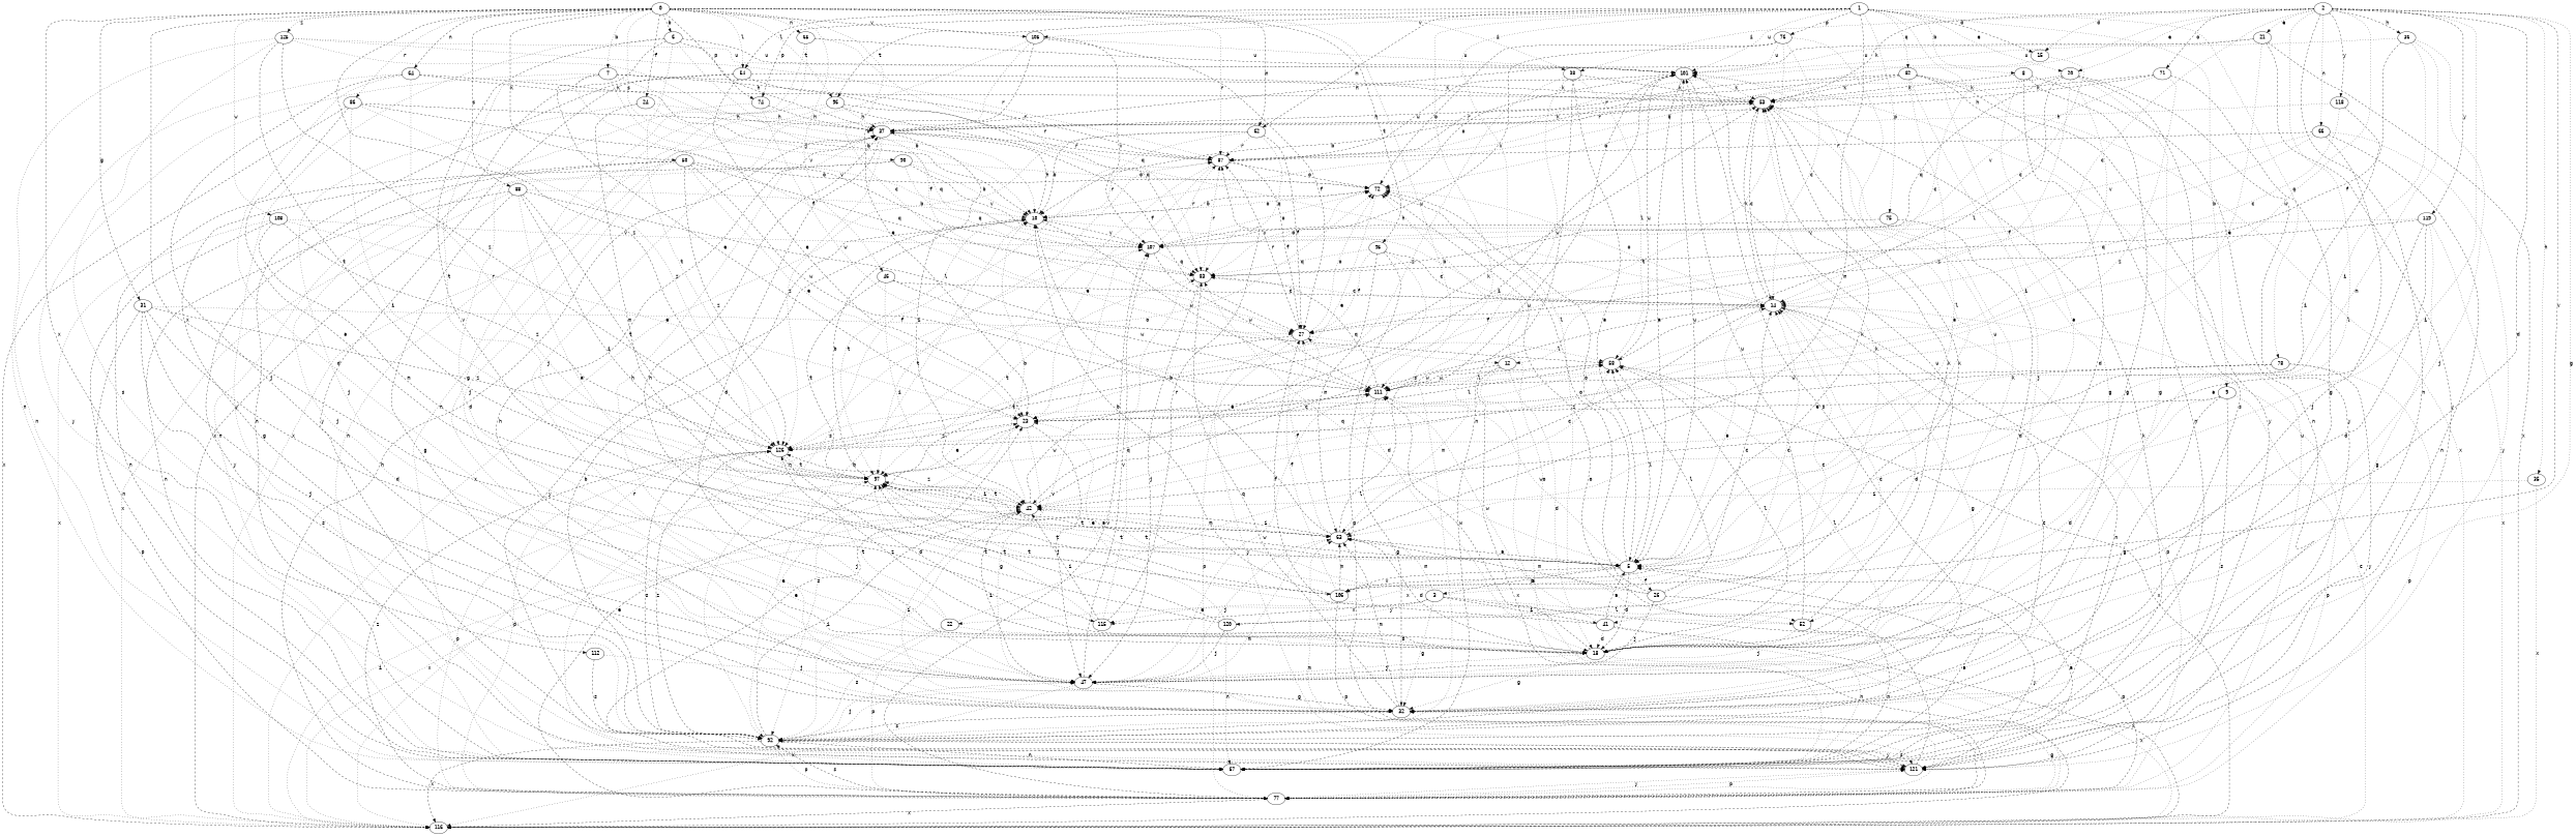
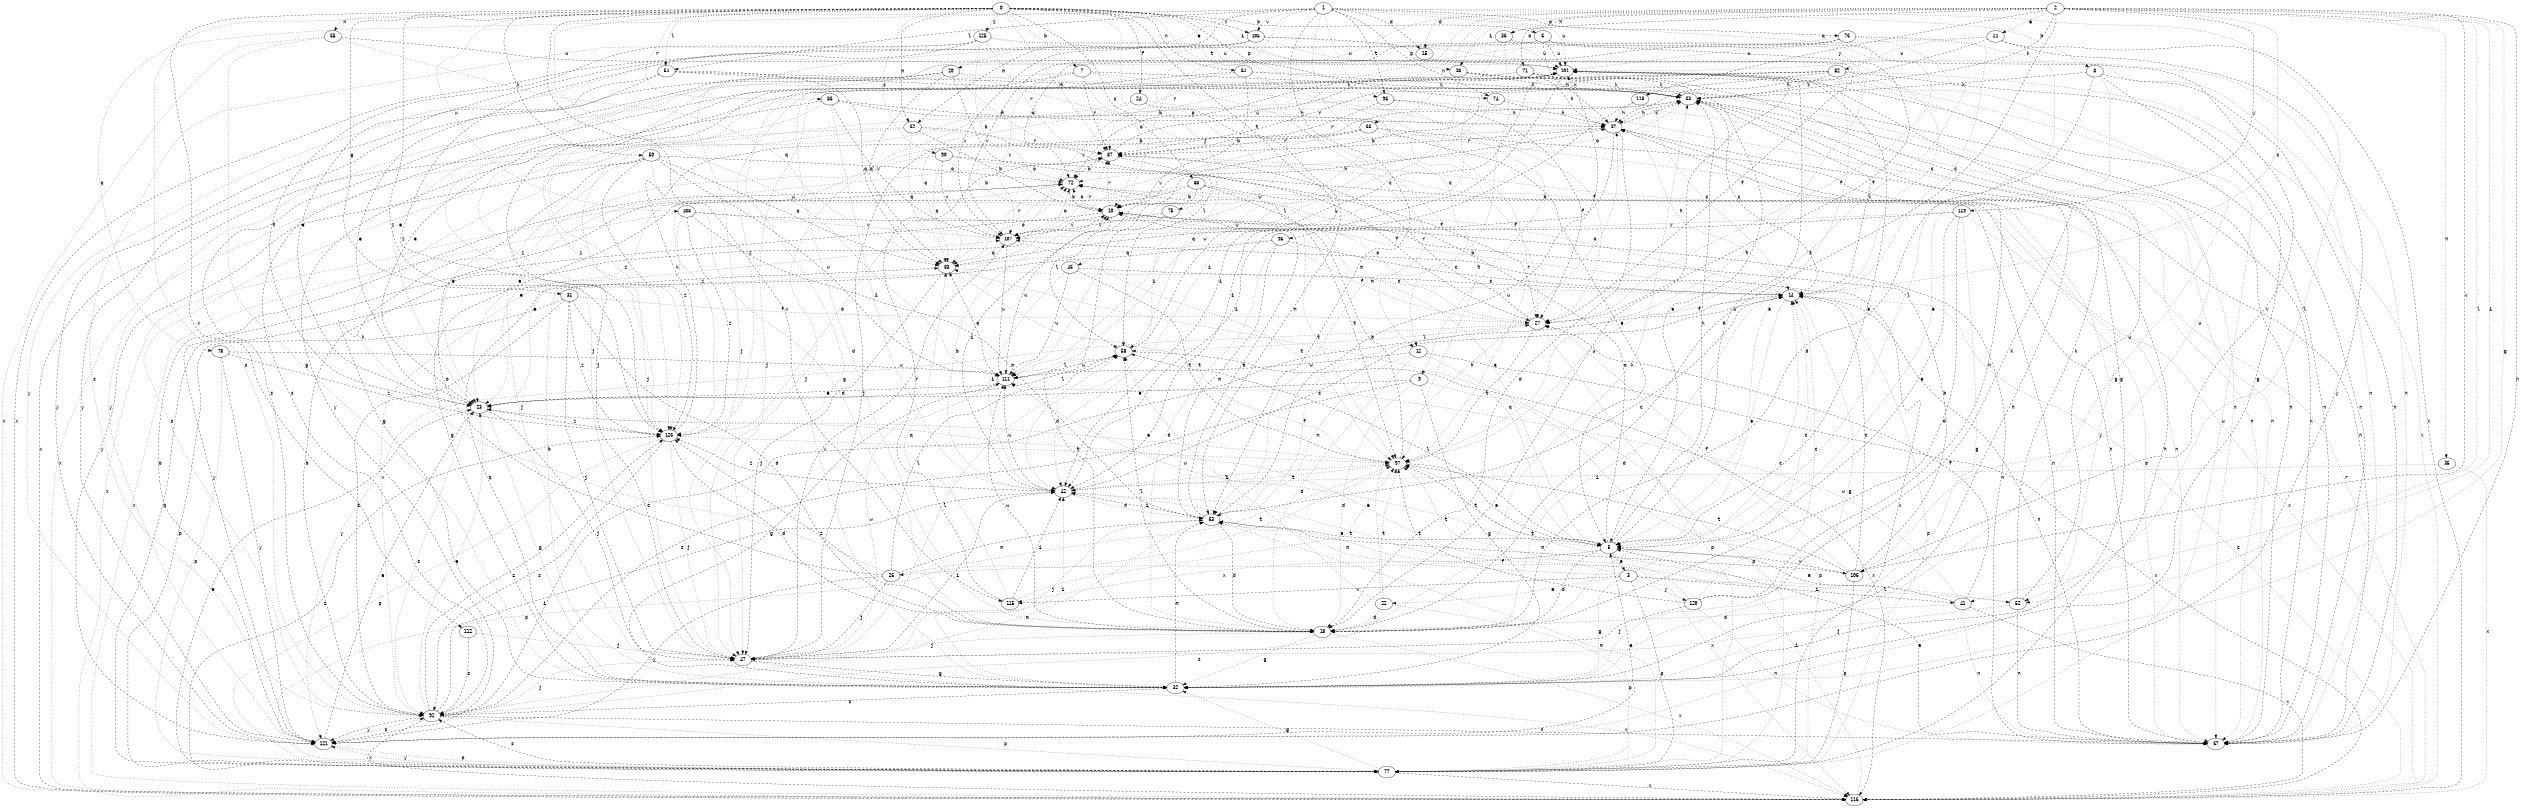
  strict digraph {
    fontname="DejaVu Sans Mono"
    node [fontname="DejaVu Sans Mono"]
    edge [fontname="DejaVu Sans Mono" style=dashed]
    0
    6
    7
    12
    24
    31
    38
    46
    50
    54
    62
    64
    65
    74
    86
    87
    88
    90
    95
    96
    105
    108
    111
    112
    115
    125
    126
    101
    106
    97
    27
    37
    116
    121
    10
    53
    23
    107
    63
    18
    77
    83
    47
    92
    67
    5
    58
    14
    42
    32
    72
    1
    8
    9
    15
    20
    n57 [label=52]
    75
    76
    78
    82
    2
    21
    35
    36
    41
    66
    71
    118
    119
    3
    22
    120
    26
    0 -> 6 [label=b]
    0 -> 7 [label=b style=dotted]
    0 -> 12 [label=c style=dotted]
    0 -> 24 [label=f]
    0 -> 31 [label=g]
    0 -> 38 [label=i style=dotted]
    0 -> 46 [label=j style=dotted]
    0 -> 50 [label=k]
    0 -> 54 [label=l style=dotted]
    0 -> 62 [label=m]
    0 -> 64 [label=n]
    0 -> 65 [label=n style=dotted]
    0 -> 74 [label=p]
    0 -> 86 [label=r style=dotted]
    0 -> 87 [label=r style=dotted]
    0 -> 88 [label=s]
    0 -> 90 [label=s style=dotted]
    0 -> 95 [label=t]
    0 -> 96 [label=t style=dotted]
    0 -> 105 [label=v]
    0 -> 108 [label=w style=dotted]
    0 -> 111 [label=w style=dotted]
    0 -> 112 [label=x]
    0 -> 115 [label=x]
    0 -> 125 [label=z style=dotted]
    0 -> 126 [label=z]
    6 -> 101 [label=u]
    6 -> 106 [label=v]
    6 -> 97 [label=t style=dotted]
    6 -> 27 [label=f style=dotted]
    6 -> 37 [label=h]
    6 -> 116 [label=x]
    6 -> 121 [label=y style=dotted]
    7 -> 87 [label=r]
    7 -> 97 [label=t style=dotted]
    7 -> 27 [label=f style=dotted]
    7 -> 121 [label=y style=dotted]
    7 -> 10 [label=b style=dotted]
    7 -> 53 [label=k]
    7 -> 23 [label=e]
    7 -> 107 [label=v style=dotted]
    12 -> 111 [label=w]
    12 -> 116 [label=x]
    12 -> 63 [label=m style=dotted]
    12 -> 18 [label=d style=dotted]
    12 -> 77 [label=p style=dotted]
    24 -> 37 [label=h style=dotted]
    24 -> 63 [label=m]
    24 -> 83 [label=q style=dotted]
    24 -> 47 [label=j style=dotted]
    31 -> 126 [label=z]
    31 -> 27 [label=f style=dotted]
    31 -> 18 [label=d]
    31 -> 77 [label=p]
    31 -> 47 [label=j]
    31 -> 92 [label=s]
    38 -> 111 [label=w style=dotted]
    38 -> 126 [label=z style=dotted]
    38 -> 53 [label=k]
    38 -> 67 [label=n]
    38 -> 5 [label=a]
    38 -> 58 [label=l style=dotted]
    46 -> 111 [label=w]
    46 -> 97 [label=t]
    46 -> 14 [label=c]
    46 -> 42 [label=i style=dotted]
    50 -> 111 [label=w]
    50 -> 126 [label=z]
    50 -> 121 [label=y]
    50 -> 23 [label=e style=dotted]
    50 -> 18 [label=d style=dotted]
    50 -> 83 [label=q]
    50 -> 32 [label=g]
    50 -> 72 [label=o]
    54 -> 121 [label=y]
    54 -> 53 [label=k]
    54 -> 23 [label=e]
    54 -> 83 [label=q]
    54 -> 67 [label=n]
    62 -> 87 [label=r style=dotted]
    62 -> 27 [label=f]
    62 -> 116 [label=x style=dotted]
    62 -> 10 [label=b]
    62 -> 83 [label=q style=dotted]
    62 -> 92 [label=s style=dotted]
    64 -> 97 [label=r style=dotted]
    64 -> 10 [label=b]
    64 -> 53 [label=k]
    64 -> 18 [label=d style=dotted]
    64 -> 47 [label=j]
    64 -> 67 [label=n style=dotted]
    65 -> 101 [label=u]
    65 -> 116 [label=x style=dotted]
    65 -> 83 [label=q style=dotted]
    65 -> 32 [label=g style=dotted]
    74 -> 111 [label=w style=dotted]
    74 -> 37 [label=h]
    74 -> 67 [label=n style=dotted]
    86 -> 126 [label=z style=dotted]
    86 -> 37 [label=h]
    86 -> 116 [label=x]
    86 -> 107 [label=v]
    86 -> 5 [label=a]
    86 -> 42 [label=i style=dotted]
    87 -> 101 [label=u]
    87 -> 27 [label=f]
    87 -> 23 [label=e style=dotted]
    87 -> 67 [label=n style=dotted]
    87 -> 72 [label=o]
    88 -> 97 [label=t]
    88 -> 116 [label=x style=dotted]
    88 -> 10 [label=b style=dotted]
    88 -> 67 [label=n]
    88 -> 5 [label=a style=dotted]
    88 -> 58 [label=l]
    88 -> 42 [label=i]
    88 -> 32 [label=g]
    90 -> 10 [label=b style=dotted]
    90 -> 107 [label=v]
    90 -> 83 [label=q style=dotted]
    90 -> 47 [label=j style=dotted]
    90 -> 67 [label=n]
    90 -> 72 [label=o style=dotted]
    95 -> 27 [label=f style=dotted]
    95 -> 63 [label=m]
    95 -> 18 [label=d style=dotted]
    95 -> 77 [label=p]
    95 -> 83 [label=q style=dotted]
    95 -> 14 [label=c]
    96 -> 87 [label=r]
    96 -> 27 [label=f]
    96 -> 37 [label=h style=dotted]
    96 -> 47 [label=j style=dotted]
    96 -> 67 [label=n style=dotted]
    105 -> 101 [label=u style=dotted]
    105 -> 27 [label=f]
    105 -> 23 [label=e]
    105 -> 107 [label=v]
    105 -> 47 [label=j style=dotted]
    105 -> 67 [label=n style=dotted]
    108 -> 126 [label=z]
    108 -> 116 [label=x style=dotted]
    108 -> 23 [label=e style=dotted]
    108 -> 107 [label=v style=dotted]
    108 -> 63 [label=m]
    108 -> 67 [label=n]
    111 -> 23 [label=e]
    111 -> 83 [label=q]
    111 -> 58 [label=l style=dotted]
    111 -> 32 [label=g]
    112 -> 47 [label=j style=dotted]
    112 -> 92 [label=s]
    115 -> 87 [label=r]
    115 -> 97 [label=t style=dotted]
    115 -> 83 [label=q style=dotted]
    115 -> 42 [label=i]
    125 -> 87 [label=r style=dotted]
    125 -> 126 [label=z]
    125 -> 101 [label=u style=dotted]
-   125 -> 97 [label=t]
+   125 -> 23 [label=t]
    125 -> 10 [label=b style=dotted]
    125 -> 92 [label=s style=dotted]
    125 -> 67 [label=n style=dotted]
    126 -> 97 [label=t style=dotted]
    126 -> 53 [label=k]
    126 -> 18 [label=d]
    126 -> 77 [label=p style=dotted]
    126 -> 47 [label=j style=dotted]
    126 -> 92 [label=s]
    126 -> 72 [label=o style=dotted]
    101 -> 53 [label=k style=dotted]
    101 -> 92 [label=s]
    101 -> 5 [label=a]
    101 -> 42 [label=i]
    101 -> 72 [label=o]
    106 -> 101 [label=u style=dotted]
    106 -> 97 [label=t]
    106 -> 27 [label=f style=dotted]
    106 -> 10 [label=b]
    106 -> 63 [label=m]
    106 -> 77 [label=p]
    106 -> 14 [label=c]
    97 -> 10 [label=b]
    97 -> 23 [label=e style=dotted]
    97 -> 77 [label=p style=dotted]
    97 -> 5 [label=a]
    97 -> 42 [label=i style=dotted]
    27 -> 87 [label=r]
    27 -> 97 [label=t]
    27 -> 121 [label=y style=dotted]
    27 -> 77 [label=p style=dotted]
    27 -> 58 [label=l style=dotted]
    27 -> 72 [label=o style=dotted]
    37 -> 87 [label=r]
    37 -> 126 [label=z style=dotted]
    37 -> 53 [label=k]
    37 -> 18 [label=d]
    37 -> 42 [label=i]
    116 -> 87 [label=r style=dotted]
    116 -> 14 [label=c style=dotted]
    116 -> 42 [label=i style=dotted]
    121 -> 23 [label=e]
    121 -> 77 [label=p style=dotted]
    121 -> 92 [label=s style=dotted]
    121 -> 5 [label=a]
    121 -> 72 [label=o]
    10 -> 87 [label=r style=dotted]
    10 -> 111 [label=w]
    10 -> 97 [label=t style=dotted]
    10 -> 37 [label=h]
    10 -> 121 [label=y]
    10 -> 107 [label=v]
    10 -> 72 [label=o style=dotted]
    53 -> 37 [label=h]
    53 -> 14 [label=c]
    53 -> 72 [label=o style=dotted]
    23 -> 126 [label=z]
    23 -> 47 [label=j]
    23 -> 92 [label=s style=dotted]
    23 -> 58 [label=l]
    23 -> 32 [label=g style=dotted]
    107 -> 87 [label=r style=dotted]
    107 -> 111 [label=w]
    107 -> 97 [label=t style=dotted]
    107 -> 83 [label=q style=dotted]
    107 -> 72 [label=o style=dotted]
    63 -> 101 [label=u]
    63 -> 27 [label=f style=dotted]
    63 -> 10 [label=b]
    63 -> 18 [label=d]
    63 -> 47 [label=j style=dotted]
    63 -> 5 [label=a]
    63 -> 14 [label=c]
    63 -> 42 [label=i]
    18 -> 111 [label=w]
    18 -> 126 [label=z]
    18 -> 101 [label=u]
    18 -> 116 [label=x style=dotted]
    18 -> 53 [label=k style=dotted]
    18 -> 47 [label=j style=dotted]
    18 -> 58 [label=l]
    18 -> 14 [label=c style=dotted]
    18 -> 32 [label=g style=dotted]
    77 -> 126 [label=z]
    77 -> 101 [label=u style=dotted]
    77 -> 37 [label=h]
    77 -> 116 [label=x]
    77 -> 121 [label=y style=dotted]
    77 -> 23 [label=e]
    77 -> 107 [label=v]
    77 -> 63 [label=m style=dotted]
    77 -> 92 [label=s]
    77 -> 32 [label=g style=dotted]
    83 -> 87 [label=r style=dotted]
    83 -> 97 [label=t style=dotted]
    83 -> 47 [label=j]
    83 -> 14 [label=c style=dotted]
    83 -> 72 [label=o style=dotted]
    47 -> 111 [label=w style=dotted]
    47 -> 116 [label=x style=dotted]
    47 -> 107 [label=v]
    47 -> 58 [label=l style=dotted]
    47 -> 42 [label=i]
    47 -> 32 [label=g]
    92 -> 126 [label=z]
    92 -> 116 [label=x]
    92 -> 121 [label=y]
    92 -> 10 [label=b]
    92 -> 23 [label=e style=dotted]
    92 -> 107 [label=v style=dotted]
    92 -> 63 [label=m style=dotted]
    92 -> 77 [label=p style=dotted]
    92 -> 47 [label=j style=dotted]
    92 -> 67 [label=n]
    92 -> 14 [label=c]
    92 -> 42 [label=i]
    67 -> 53 [label=k]
    67 -> 5 [label=a]
    67 -> 72 [label=o style=dotted]
    5 -> 111 [label=w style=dotted]
    5 -> 115 [label=x style=dotted]
    5 -> 101 [label=u]
    5 -> 106 [label=v]
    5 -> 97 [label=t]
    5 -> 53 [label=k]
    5 -> 18 [label=d]
    5 -> 83 [label=q style=dotted]
    5 -> 58 [label=l]
    5 -> 72 [label=o]
    5 -> 3 [label=a]
    5 -> 26 [label=f style=dotted]
    58 -> 111 [label=w]
    58 -> 101 [label=u]
    58 -> 116 [label=x]
    14 -> 27 [label=f style=dotted]
    14 -> 37 [label=h style=dotted]
    14 -> 10 [label=b style=dotted]
    14 -> 53 [label=k]
    14 -> 18 [label=d style=dotted]
    14 -> 77 [label=p style=dotted]
    14 -> 67 [label=n]
    14 -> 5 [label=a style=dotted]
    14 -> 32 [label=g style=dotted]
    14 -> 72 [label=o style=dotted]
    42 -> 111 [label=w]
    42 -> 126 [label=z]
    42 -> 97 [label=t style=dotted]
    42 -> 116 [label=x style=dotted]
    42 -> 10 [label=b style=dotted]
    42 -> 63 [label=m style=dotted]
    42 -> 14 [label=c]
    32 -> 37 [label=h]
    32 -> 10 [label=b style=dotted]
    32 -> 63 [label=m]
    32 -> 83 [label=q]
    32 -> 92 [label=s]
    32 -> 42 [label=i style=dotted]
    72 -> 10 [label=b]
    72 -> 23 [label=e style=dotted]
    1 -> 12 [label=c style=dotted]
    1 -> 54 [label=l]
    1 -> 62 [label=m]
    1 -> 74 [label=p]
    1 -> 96 [label=t]
    1 -> 105 [label=v style=dotted]
    1 -> 101 [label=u style=dotted]
    1 -> 63 [label=m]
    1 -> 92 [label=s style=dotted]
    1 -> 8 [label=b style=dotted]
    1 -> 9 [label=b style=dotted]
    1 -> 15 [label=d]
    1 -> 20 [label=e style=dotted]
    1 -> n57 [label=l style=dotted]
    1 -> 75 [label=p style=dotted]
    1 -> 76 [label=p]
    1 -> 78 [label=q style=dotted]
    1 -> 82 [label=q style=dotted]
    8 -> 53 [label=k]
    8 -> 18 [label=d]
    8 -> 67 [label=n]
    8 -> 5 [label=a style=dotted]
    8 -> 32 [label=g]
    9 -> 23 [label=e]
    9 -> 18 [label=d style=dotted]
    9 -> 77 [label=p style=dotted]
    9 -> 92 [label=s]
    9 -> 32 [label=g]
    15 -> 87 [label=r style=dotted]
    15 -> 14 [label=c style=dotted]
    20 -> 87 [label=r style=dotted]
    20 -> 126 [label=z style=dotted]
    20 -> 121 [label=y]
    20 -> 53 [label=k style=dotted]
    20 -> 83 [label=q]
    20 -> 92 [label=s]
    20 -> 58 [label=l]
    20 -> 42 [label=i style=dotted]
    20 -> 32 [label=g style=dotted]
    n57 -> 101 [label=u]
    n57 -> 97 [label=t style=dotted]
    n57 -> 53 [label=k]
    n57 -> 47 [label=j style=dotted]
    n57 -> 67 [label=n]
    75 -> 107 [label=v]
    75 -> 18 [label=d]
    76 -> 101 [label=u style=dotted]
    76 -> 97 [label=t style=dotted]
    76 -> 107 [label=v]
    76 -> 5 [label=l style=dotted]
    76 -> 14 [label=c style=dotted]
    76 -> 72 [label=o]
    78 -> 111 [label=w]
    78 -> 126 [label=z]
    78 -> 121 [label=y]
    78 -> 77 [label=p style=dotted]
    82 -> 87 [label=r]
    82 -> 116 [label=x style=dotted]
    82 -> 121 [label=y]
    82 -> 10 [label=b]
    82 -> 53 [label=k]
    82 -> 47 [label=j style=dotted]
    82 -> 67 [label=n]
    82 -> 5 [label=a style=dotted]
    82 -> 32 [label=g style=dotted]
    2 -> 38 [label=i style=dotted]
    2 -> 111 [label=w style=dotted]
    2 -> 106 [label=v]
    2 -> 10 [label=b style=dotted]
    2 -> 53 [label=k]
    2 -> 18 [label=d]
    2 -> 67 [label=n]
    2 -> 14 [label=c style=dotted]
    2 -> 32 [label=g style=dotted]
    2 -> 15 [label=d style=dotted]
-   2 -> 20 [label=e style=dotted]
    2 -> n57 [label=l style=dotted]
    2 -> 21 [label=e style=dotted]
    2 -> 35 [label=h style=dotted]
    2 -> 36 [label=h]
    2 -> 41 [label=i style=dotted]
    2 -> 66 [label=n style=dotted]
    2 -> 71 [label=o]
    2 -> 118 [label=y]
    2 -> 119 [label=y]
    21 -> 101 [label=u style=dotted]
    21 -> 37 [label=h]
    21 -> 116 [label=x]
    21 -> 121 [label=y]
    21 -> 23 [label=e style=dotted]
    35 -> 116 [label=x style=dotted]
    35 -> 42 [label=i style=dotted]
    36 -> 101 [label=u style=dotted]
    36 -> 27 [label=f]
    36 -> 63 [label=m style=dotted]
    36 -> 47 [label=j style=dotted]
    36 -> 42 [label=i style=dotted]
    41 -> 111 [label=w style=dotted]
    41 -> 27 [label=f]
    41 -> 116 [label=x]
    41 -> 18 [label=d style=dotted]
    41 -> 67 [label=n style=dotted]
    41 -> 5 [label=a]
    66 -> 87 [label=r]
    66 -> 27 [label=f style=dotted]
    66 -> 121 [label=y style=dotted]
    66 -> 107 [label=v style=dotted]
    66 -> 47 [label=j]
    66 -> 67 [label=n]
    71 -> 126 [label=z style=dotted]
    71 -> 37 [label=h]
    71 -> 53 [label=k]
    71 -> 107 [label=v style=dotted]
    71 -> 32 [label=g]
    118 -> 37 [label=h style=dotted]
    118 -> 14 [label=c style=dotted]
    118 -> 42 [label=i]
    119 -> 116 [label=x style=dotted]
    119 -> 107 [label=v style=dotted]
    119 -> 18 [label=d]
    119 -> 83 [label=q]
    119 -> 5 [label=a]
    119 -> 32 [label=g style=dotted]
    3 -> 115 [label=x]
    3 -> 97 [label=t style=dotted]
    3 -> 63 [label=m style=dotted]
    3 -> 77 [label=p]
    3 -> 14 [label=c style=dotted]
    3 -> 32 [label=g style=dotted]
    3 -> n57 [label=l style=dotted]
    3 -> 41 [label=i]
    3 -> 22 [label=e style=dotted]
    3 -> 120 [label=y style=dotted]
    22 -> 97 [label=t style=dotted]
    22 -> 37 [label=h style=dotted]
    22 -> 18 [label=d style=dotted]
    22 -> 77 [label=p style=dotted]
    22 -> 92 [label=s style=dotted]
    22 -> 58 [label=l style=dotted]
    120 -> 97 [label=t]
    120 -> 37 [label=h]
    120 -> 53 [label=k]
    120 -> 23 [label=e style=dotted]
    120 -> 47 [label=j]
    120 -> 67 [label=n style=dotted]
    120 -> 14 [label=c style=dotted]
    26 -> 97 [label=t style=dotted]
    26 -> 121 [label=y]
    26 -> 53 [label=k style=dotted]
    26 -> 63 [label=m]
    26 -> 47 [label=j]
    26 -> 58 [label=l]
    26 -> 72 [label=o]
  }
